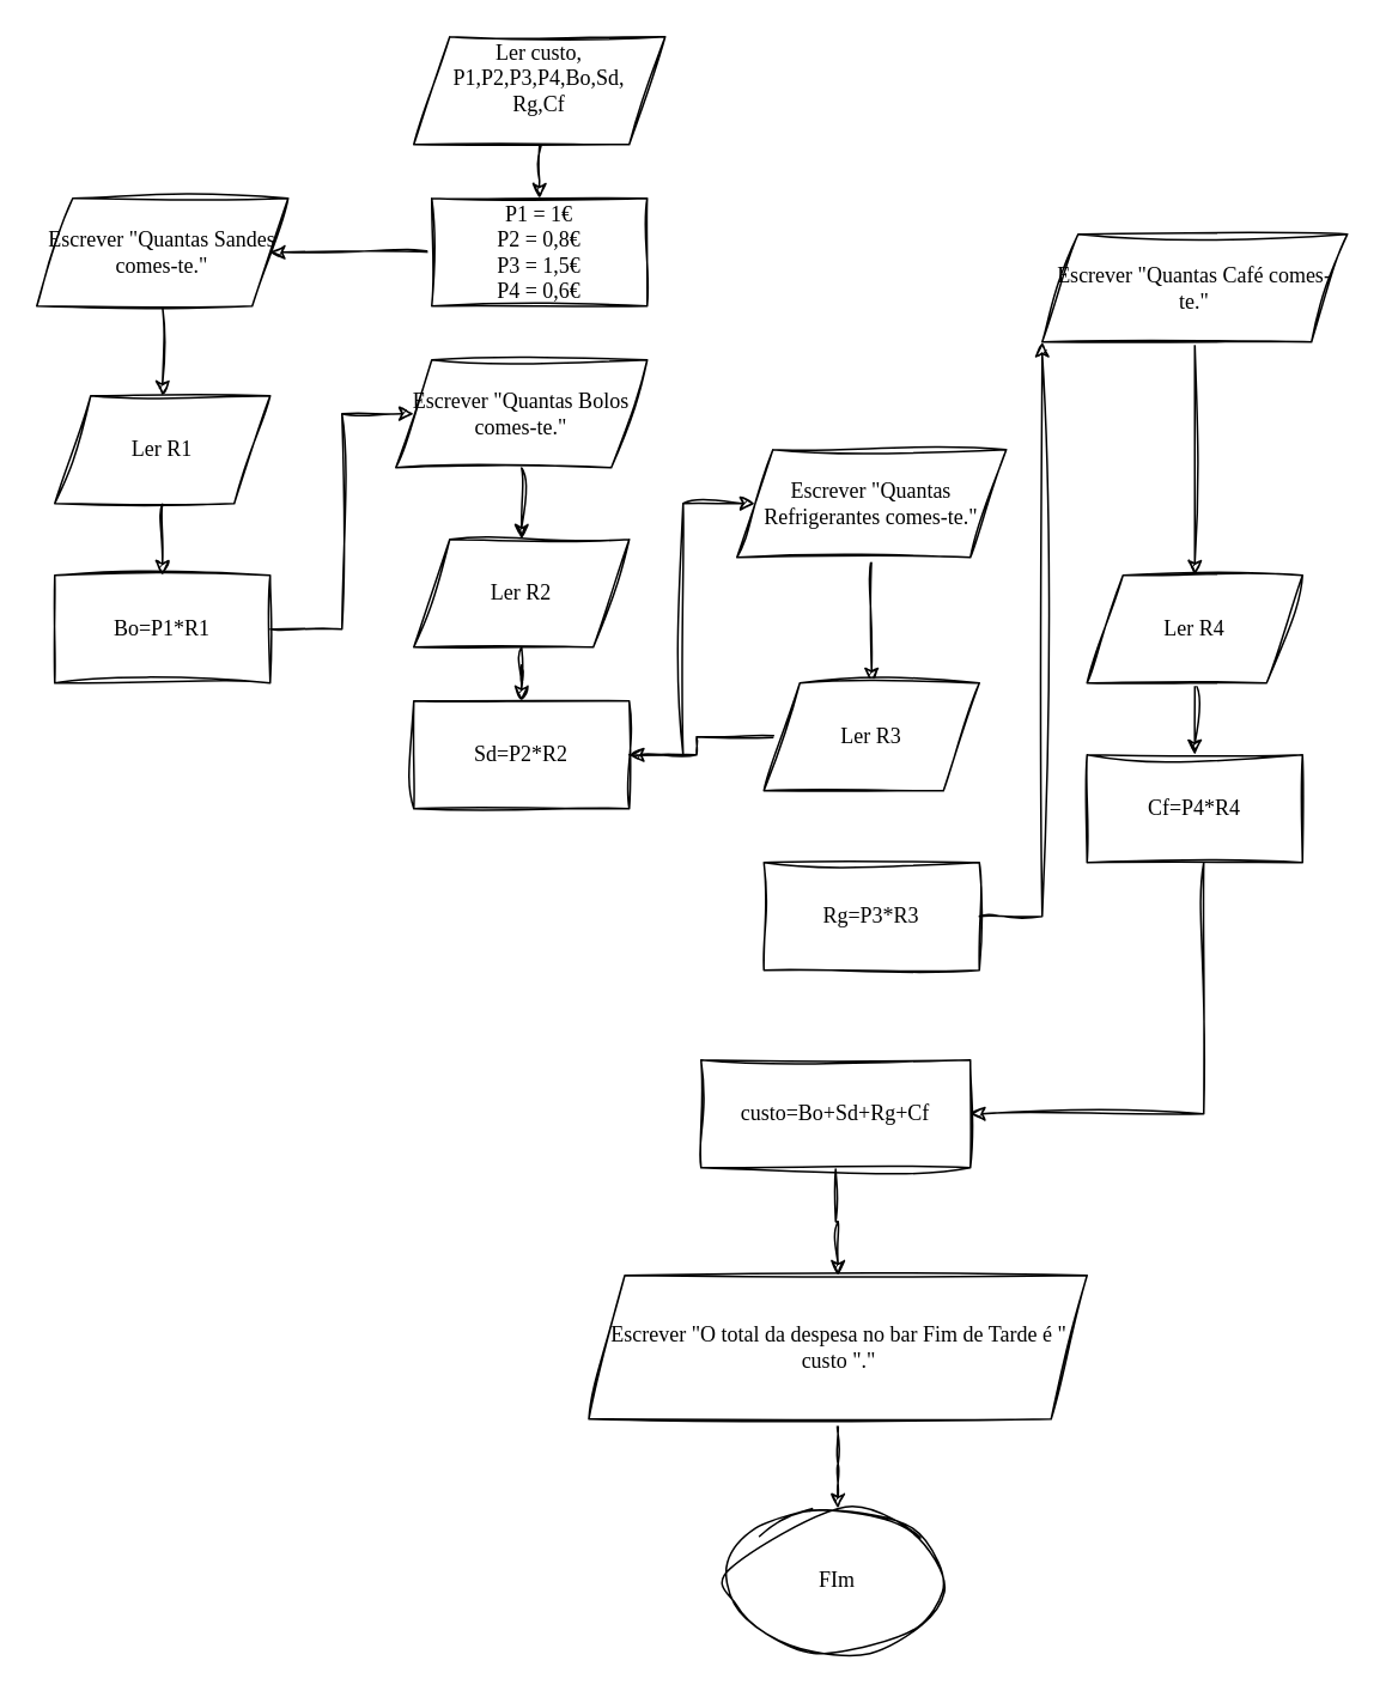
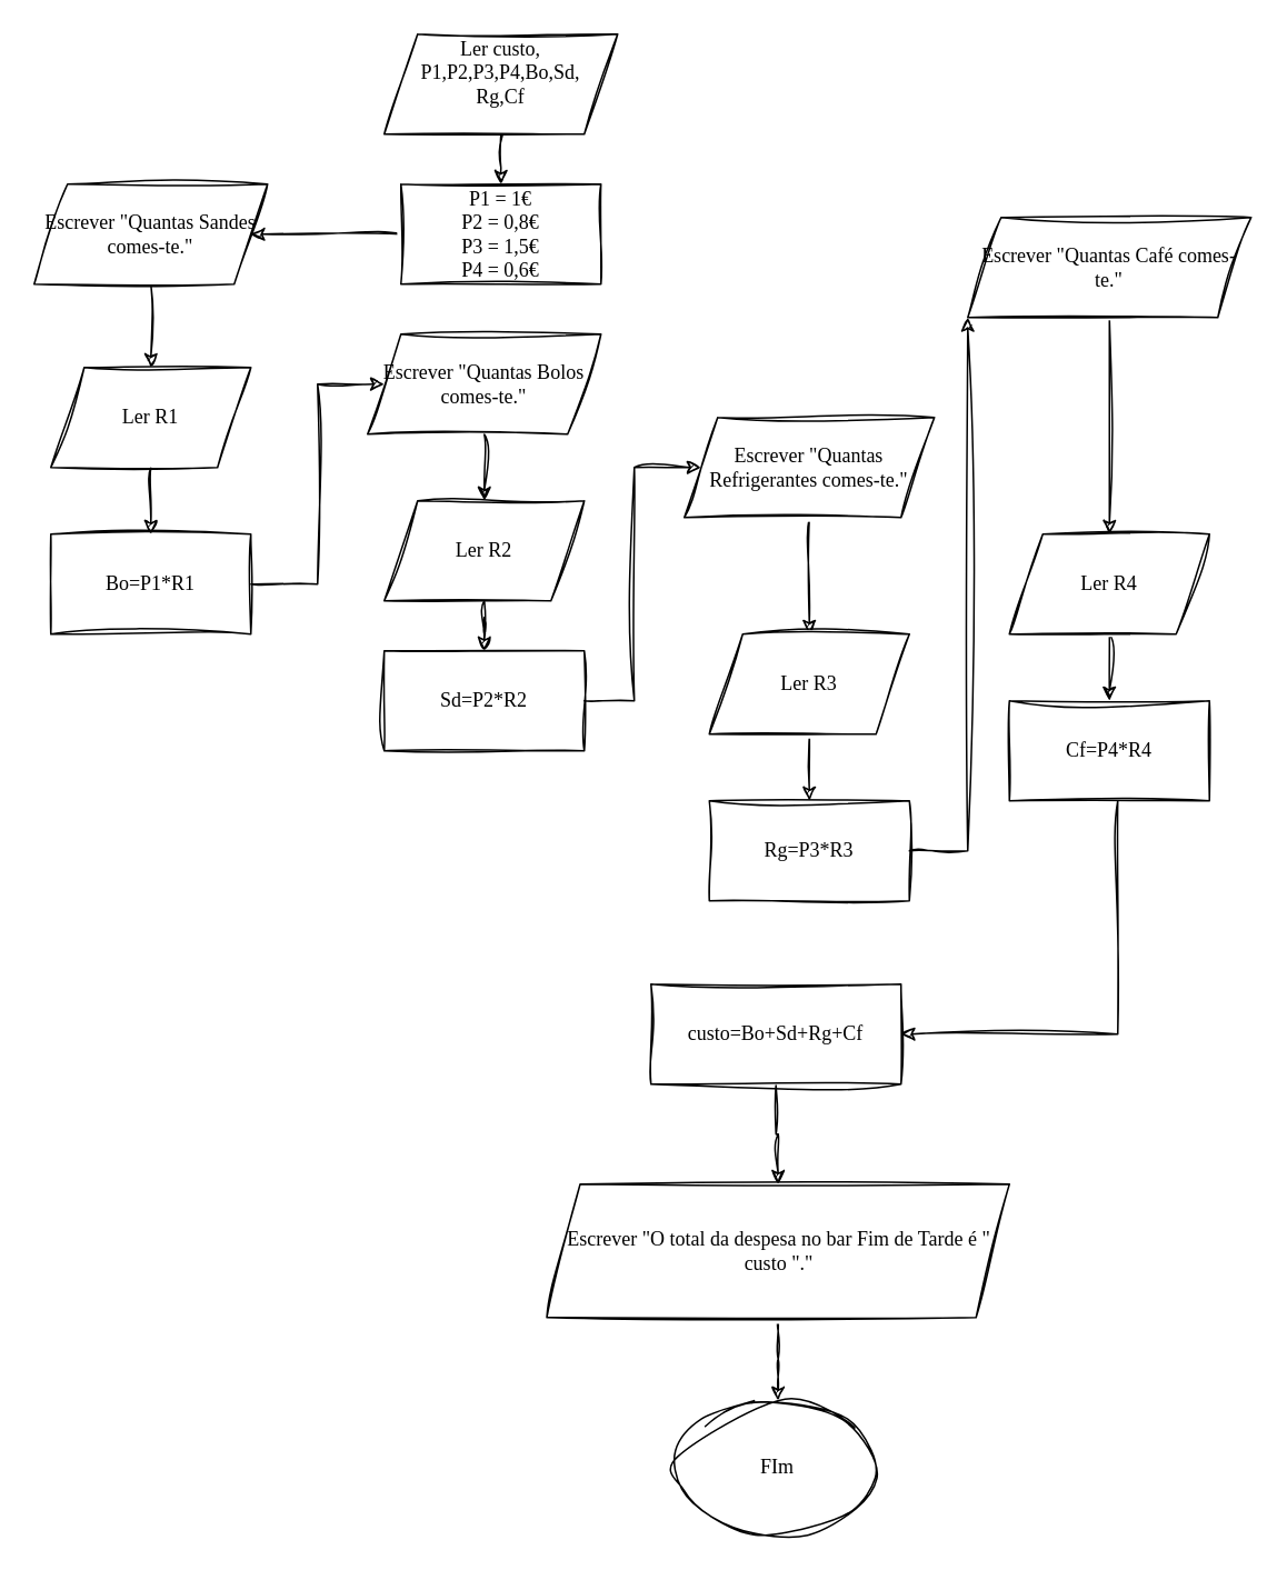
  <mxCell id="0" />
  <mxCell id="1" parent="0" />
  <mxCell id="2" value="" style="edgeStyle=orthogonalEdgeStyle;rounded=0;sketch=1;hachureGap=4;jiggle=2;curveFitting=1;orthogonalLoop=1;jettySize=auto;html=1;fontFamily=Architects Daughter;fontSource=https%3A%2F%2Ffonts.googleapis.com%2Fcss%3Ffamily%3DArchitects%2BDaughter;" edge="1" parent="1" source="3"><mxGeometry relative="1" as="geometry"><mxPoint x="300" y="110" as="targetPoint" /></mxGeometry></mxCell>
  <mxCell id="3" value="Ler custo, P1,P2,P3,P4,Bo,Sd,&lt;div&gt;Rg,Cf&lt;div&gt;&lt;div&gt;&lt;br&gt;&lt;/div&gt;&lt;/div&gt;&lt;/div&gt;" style="shape=parallelogram;perimeter=parallelogramPerimeter;whiteSpace=wrap;html=1;fixedSize=1;sketch=1;hachureGap=4;jiggle=2;curveFitting=1;fontFamily=Architects Daughter;fontSource=https%3A%2F%2Ffonts.googleapis.com%2Fcss%3Ffamily%3DArchitects%2BDaughter;" vertex="1" parent="1"><mxGeometry x="230" y="20" width="140" height="60" as="geometry" /></mxCell>
  <mxCell id="4" value="" style="edgeStyle=orthogonalEdgeStyle;rounded=0;sketch=1;hachureGap=4;jiggle=2;curveFitting=1;orthogonalLoop=1;jettySize=auto;html=1;fontFamily=Architects Daughter;fontSource=https%3A%2F%2Ffonts.googleapis.com%2Fcss%3Ffamily%3DArchitects%2BDaughter;" edge="1" parent="1" source="5" target="34"><mxGeometry relative="1" as="geometry" /></mxCell>
  <mxCell id="5" value="Escrever &quot;O total da despesa no bar Fim de Tarde é &quot; custo &quot;.&quot;" style="shape=parallelogram;perimeter=parallelogramPerimeter;whiteSpace=wrap;html=1;fixedSize=1;sketch=1;hachureGap=4;jiggle=2;curveFitting=1;fontFamily=Architects Daughter;fontSource=https%3A%2F%2Ffonts.googleapis.com%2Fcss%3Ffamily%3DArchitects%2BDaughter;" vertex="1" parent="1"><mxGeometry x="327.5" y="710" width="277.5" height="80" as="geometry" /></mxCell>
  <mxCell id="6" style="edgeStyle=orthogonalEdgeStyle;rounded=0;sketch=1;hachureGap=4;jiggle=2;curveFitting=1;orthogonalLoop=1;jettySize=auto;html=1;fontFamily=Architects Daughter;fontSource=https%3A%2F%2Ffonts.googleapis.com%2Fcss%3Ffamily%3DArchitects%2BDaughter;" edge="1" parent="1" source="7" target="9"><mxGeometry relative="1" as="geometry" /></mxCell>
  <mxCell id="7" value="Escrever &quot;Quantas Sandes comes-te.&quot;" style="shape=parallelogram;perimeter=parallelogramPerimeter;whiteSpace=wrap;html=1;fixedSize=1;sketch=1;hachureGap=4;jiggle=2;curveFitting=1;fontFamily=Architects Daughter;fontSource=https%3A%2F%2Ffonts.googleapis.com%2Fcss%3Ffamily%3DArchitects%2BDaughter;" vertex="1" parent="1"><mxGeometry x="20" y="110" width="140" height="60" as="geometry" /></mxCell>
  <mxCell id="8" value="" style="edgeStyle=orthogonalEdgeStyle;rounded=0;sketch=1;hachureGap=4;jiggle=2;curveFitting=1;orthogonalLoop=1;jettySize=auto;html=1;fontFamily=Architects Daughter;fontSource=https%3A%2F%2Ffonts.googleapis.com%2Fcss%3Ffamily%3DArchitects%2BDaughter;" edge="1" parent="1" source="9" target="23"><mxGeometry relative="1" as="geometry" /></mxCell>
  <mxCell id="9" value="Ler R1" style="shape=parallelogram;perimeter=parallelogramPerimeter;whiteSpace=wrap;html=1;fixedSize=1;sketch=1;hachureGap=4;jiggle=2;curveFitting=1;fontFamily=Architects Daughter;fontSource=https%3A%2F%2Ffonts.googleapis.com%2Fcss%3Ffamily%3DArchitects%2BDaughter;" vertex="1" parent="1"><mxGeometry x="30" y="220" width="120" height="60" as="geometry" /></mxCell>
  <mxCell id="10" value="" style="edgeStyle=orthogonalEdgeStyle;rounded=0;sketch=1;hachureGap=4;jiggle=2;curveFitting=1;orthogonalLoop=1;jettySize=auto;html=1;fontFamily=Architects Daughter;fontSource=https%3A%2F%2Ffonts.googleapis.com%2Fcss%3Ffamily%3DArchitects%2BDaughter;" edge="1" parent="1" source="11" target="17"><mxGeometry relative="1" as="geometry" /></mxCell>
  <mxCell id="11" value="Escrever &quot;Quantas Bolos comes-te.&quot;" style="shape=parallelogram;perimeter=parallelogramPerimeter;whiteSpace=wrap;html=1;fixedSize=1;sketch=1;hachureGap=4;jiggle=2;curveFitting=1;fontFamily=Architects Daughter;fontSource=https%3A%2F%2Ffonts.googleapis.com%2Fcss%3Ffamily%3DArchitects%2BDaughter;" vertex="1" parent="1"><mxGeometry x="220" y="200" width="140" height="60" as="geometry" /></mxCell>
  <mxCell id="12" value="" style="edgeStyle=orthogonalEdgeStyle;rounded=0;sketch=1;hachureGap=4;jiggle=2;curveFitting=1;orthogonalLoop=1;jettySize=auto;html=1;fontFamily=Architects Daughter;fontSource=https%3A%2F%2Ffonts.googleapis.com%2Fcss%3Ffamily%3DArchitects%2BDaughter;" edge="1" parent="1" source="13" target="19"><mxGeometry relative="1" as="geometry" /></mxCell>
  <mxCell id="13" value="Escrever &quot;Quantas Refrigerantes comes-te.&quot;" style="shape=parallelogram;perimeter=parallelogramPerimeter;whiteSpace=wrap;html=1;fixedSize=1;sketch=1;hachureGap=4;jiggle=2;curveFitting=1;fontFamily=Architects Daughter;fontSource=https%3A%2F%2Ffonts.googleapis.com%2Fcss%3Ffamily%3DArchitects%2BDaughter;" vertex="1" parent="1"><mxGeometry x="410" y="250" width="150" height="60" as="geometry" /></mxCell>
  <mxCell id="14" value="" style="edgeStyle=orthogonalEdgeStyle;rounded=0;sketch=1;hachureGap=4;jiggle=2;curveFitting=1;orthogonalLoop=1;jettySize=auto;html=1;fontFamily=Architects Daughter;fontSource=https%3A%2F%2Ffonts.googleapis.com%2Fcss%3Ffamily%3DArchitects%2BDaughter;" edge="1" parent="1" source="15" target="21"><mxGeometry relative="1" as="geometry" /></mxCell>
  <mxCell id="15" value="Escrever &quot;Quantas Café comes-te.&quot;" style="shape=parallelogram;perimeter=parallelogramPerimeter;whiteSpace=wrap;html=1;fixedSize=1;sketch=1;hachureGap=4;jiggle=2;curveFitting=1;fontFamily=Architects Daughter;fontSource=https%3A%2F%2Ffonts.googleapis.com%2Fcss%3Ffamily%3DArchitects%2BDaughter;" vertex="1" parent="1"><mxGeometry x="580" y="130" width="170" height="60" as="geometry" /></mxCell>
  <mxCell id="16" value="" style="edgeStyle=orthogonalEdgeStyle;rounded=0;sketch=1;hachureGap=4;jiggle=2;curveFitting=1;orthogonalLoop=1;jettySize=auto;html=1;fontFamily=Architects Daughter;fontSource=https%3A%2F%2Ffonts.googleapis.com%2Fcss%3Ffamily%3DArchitects%2BDaughter;" edge="1" parent="1" source="17" target="27"><mxGeometry relative="1" as="geometry" /></mxCell>
  <mxCell id="17" value="Ler R2" style="shape=parallelogram;perimeter=parallelogramPerimeter;whiteSpace=wrap;html=1;fixedSize=1;sketch=1;hachureGap=4;jiggle=2;curveFitting=1;fontFamily=Architects Daughter;fontSource=https%3A%2F%2Ffonts.googleapis.com%2Fcss%3Ffamily%3DArchitects%2BDaughter;" vertex="1" parent="1"><mxGeometry x="230" y="300" width="120" height="60" as="geometry" /></mxCell>
- <mxCell id="18" value="" style="edgeStyle=orthogonalEdgeStyle;rounded=0;sketch=1;hachureGap=4;jiggle=2;curveFitting=1;orthogonalLoop=1;jettySize=auto;html=1;fontFamily=Architects Daughter;fontSource=https%3A%2F%2Ffonts.googleapis.com%2Fcss%3Ffamily%3DArchitects%2BDaughter;" edge="1" parent="1" source="19" target="27"><mxGeometry relative="1" as="geometry" /></mxCell>
+ <mxCell id="18" value="" style="edgeStyle=orthogonalEdgeStyle;rounded=0;sketch=1;hachureGap=4;jiggle=2;curveFitting=1;orthogonalLoop=1;jettySize=auto;html=1;fontFamily=Architects Daughter;fontSource=https%3A%2F%2Ffonts.googleapis.com%2Fcss%3Ffamily%3DArchitects%2BDaughter;" edge="1" parent="1" source="19" target="29"><mxGeometry relative="1" as="geometry" /></mxCell>
  <mxCell id="19" value="Ler R3" style="shape=parallelogram;perimeter=parallelogramPerimeter;whiteSpace=wrap;html=1;fixedSize=1;sketch=1;hachureGap=4;jiggle=2;curveFitting=1;fontFamily=Architects Daughter;fontSource=https%3A%2F%2Ffonts.googleapis.com%2Fcss%3Ffamily%3DArchitects%2BDaughter;" vertex="1" parent="1"><mxGeometry x="425" y="380" width="120" height="60" as="geometry" /></mxCell>
  <mxCell id="20" value="" style="edgeStyle=orthogonalEdgeStyle;rounded=0;sketch=1;hachureGap=4;jiggle=2;curveFitting=1;orthogonalLoop=1;jettySize=auto;html=1;fontFamily=Architects Daughter;fontSource=https%3A%2F%2Ffonts.googleapis.com%2Fcss%3Ffamily%3DArchitects%2BDaughter;" edge="1" parent="1" source="21" target="31"><mxGeometry relative="1" as="geometry" /></mxCell>
  <mxCell id="21" value="Ler R4" style="shape=parallelogram;perimeter=parallelogramPerimeter;whiteSpace=wrap;html=1;fixedSize=1;sketch=1;hachureGap=4;jiggle=2;curveFitting=1;fontFamily=Architects Daughter;fontSource=https%3A%2F%2Ffonts.googleapis.com%2Fcss%3Ffamily%3DArchitects%2BDaughter;" vertex="1" parent="1"><mxGeometry x="605" y="320" width="120" height="60" as="geometry" /></mxCell>
  <mxCell id="22" style="edgeStyle=orthogonalEdgeStyle;rounded=0;sketch=1;hachureGap=4;jiggle=2;curveFitting=1;orthogonalLoop=1;jettySize=auto;html=1;entryX=0;entryY=0.5;entryDx=0;entryDy=0;fontFamily=Architects Daughter;fontSource=https%3A%2F%2Ffonts.googleapis.com%2Fcss%3Ffamily%3DArchitects%2BDaughter;" edge="1" parent="1" source="23" target="11"><mxGeometry relative="1" as="geometry"><Array as="points"><mxPoint x="190" y="350" /><mxPoint x="190" y="230" /></Array></mxGeometry></mxCell>
  <mxCell id="23" value="Bo=P1*R1" style="rounded=0;whiteSpace=wrap;html=1;sketch=1;hachureGap=4;jiggle=2;curveFitting=1;fontFamily=Architects Daughter;fontSource=https%3A%2F%2Ffonts.googleapis.com%2Fcss%3Ffamily%3DArchitects%2BDaughter;" vertex="1" parent="1"><mxGeometry x="30" y="320" width="120" height="60" as="geometry" /></mxCell>
  <mxCell id="24" value="" style="edgeStyle=orthogonalEdgeStyle;rounded=0;sketch=1;hachureGap=4;jiggle=2;curveFitting=1;orthogonalLoop=1;jettySize=auto;html=1;fontFamily=Architects Daughter;fontSource=https%3A%2F%2Ffonts.googleapis.com%2Fcss%3Ffamily%3DArchitects%2BDaughter;" edge="1" parent="1" source="25" target="7"><mxGeometry relative="1" as="geometry" /></mxCell>
  <mxCell id="25" value="P1 = 1€&lt;div&gt;P2 = 0,8€&lt;/div&gt;&lt;div&gt;P3 = 1,5€&lt;/div&gt;&lt;div&gt;P4 = 0,6€&lt;/div&gt;" style="rounded=0;whiteSpace=wrap;html=1;sketch=1;hachureGap=4;jiggle=2;curveFitting=1;fontFamily=Architects Daughter;fontSource=https%3A%2F%2Ffonts.googleapis.com%2Fcss%3Ffamily%3DArchitects%2BDaughter;" vertex="1" parent="1"><mxGeometry x="240" y="110" width="120" height="60" as="geometry" /></mxCell>
  <mxCell id="26" style="edgeStyle=orthogonalEdgeStyle;rounded=0;sketch=1;hachureGap=4;jiggle=2;curveFitting=1;orthogonalLoop=1;jettySize=auto;html=1;entryX=0;entryY=0.5;entryDx=0;entryDy=0;fontFamily=Architects Daughter;fontSource=https%3A%2F%2Ffonts.googleapis.com%2Fcss%3Ffamily%3DArchitects%2BDaughter;" edge="1" parent="1" source="27" target="13"><mxGeometry relative="1" as="geometry"><Array as="points"><mxPoint x="380" y="420" /><mxPoint x="380" y="280" /></Array></mxGeometry></mxCell>
  <mxCell id="27" value="Sd=P2*R2" style="rounded=0;whiteSpace=wrap;html=1;sketch=1;hachureGap=4;jiggle=2;curveFitting=1;fontFamily=Architects Daughter;fontSource=https%3A%2F%2Ffonts.googleapis.com%2Fcss%3Ffamily%3DArchitects%2BDaughter;" vertex="1" parent="1"><mxGeometry x="230" y="390" width="120" height="60" as="geometry" /></mxCell>
  <mxCell id="28" style="edgeStyle=orthogonalEdgeStyle;rounded=0;sketch=1;hachureGap=4;jiggle=2;curveFitting=1;orthogonalLoop=1;jettySize=auto;html=1;entryX=0;entryY=1;entryDx=0;entryDy=0;fontFamily=Architects Daughter;fontSource=https%3A%2F%2Ffonts.googleapis.com%2Fcss%3Ffamily%3DArchitects%2BDaughter;" edge="1" parent="1" source="29" target="15"><mxGeometry relative="1" as="geometry" /></mxCell>
  <mxCell id="29" value="Rg=P3*R3" style="rounded=0;whiteSpace=wrap;html=1;sketch=1;hachureGap=4;jiggle=2;curveFitting=1;fontFamily=Architects Daughter;fontSource=https%3A%2F%2Ffonts.googleapis.com%2Fcss%3Ffamily%3DArchitects%2BDaughter;" vertex="1" parent="1"><mxGeometry x="425" y="480" width="120" height="60" as="geometry" /></mxCell>
  <mxCell id="30" style="edgeStyle=orthogonalEdgeStyle;rounded=0;sketch=1;hachureGap=4;jiggle=2;curveFitting=1;orthogonalLoop=1;jettySize=auto;html=1;entryX=1;entryY=0.5;entryDx=0;entryDy=0;fontFamily=Architects Daughter;fontSource=https%3A%2F%2Ffonts.googleapis.com%2Fcss%3Ffamily%3DArchitects%2BDaughter;" edge="1" parent="1" source="31" target="33"><mxGeometry relative="1" as="geometry"><Array as="points"><mxPoint x="670" y="620" /></Array></mxGeometry></mxCell>
  <mxCell id="31" value="Cf=P4*R4" style="rounded=0;whiteSpace=wrap;html=1;sketch=1;hachureGap=4;jiggle=2;curveFitting=1;fontFamily=Architects Daughter;fontSource=https%3A%2F%2Ffonts.googleapis.com%2Fcss%3Ffamily%3DArchitects%2BDaughter;" vertex="1" parent="1"><mxGeometry x="605" y="420" width="120" height="60" as="geometry" /></mxCell>
  <mxCell id="32" value="" style="edgeStyle=orthogonalEdgeStyle;rounded=0;sketch=1;hachureGap=4;jiggle=2;curveFitting=1;orthogonalLoop=1;jettySize=auto;html=1;fontFamily=Architects Daughter;fontSource=https%3A%2F%2Ffonts.googleapis.com%2Fcss%3Ffamily%3DArchitects%2BDaughter;" edge="1" parent="1" source="33" target="5"><mxGeometry relative="1" as="geometry" /></mxCell>
  <mxCell id="33" value="custo=Bo+Sd+Rg+Cf" style="rounded=0;whiteSpace=wrap;html=1;sketch=1;hachureGap=4;jiggle=2;curveFitting=1;fontFamily=Architects Daughter;fontSource=https%3A%2F%2Ffonts.googleapis.com%2Fcss%3Ffamily%3DArchitects%2BDaughter;" vertex="1" parent="1"><mxGeometry x="390" y="590" width="150" height="60" as="geometry" /></mxCell>
  <mxCell id="34" value="FIm" style="ellipse;whiteSpace=wrap;html=1;sketch=1;hachureGap=4;jiggle=2;curveFitting=1;fontFamily=Architects Daughter;fontSource=https%3A%2F%2Ffonts.googleapis.com%2Fcss%3Ffamily%3DArchitects%2BDaughter;" vertex="1" parent="1"><mxGeometry x="406.25" y="840" width="120" height="80" as="geometry" /></mxCell>
